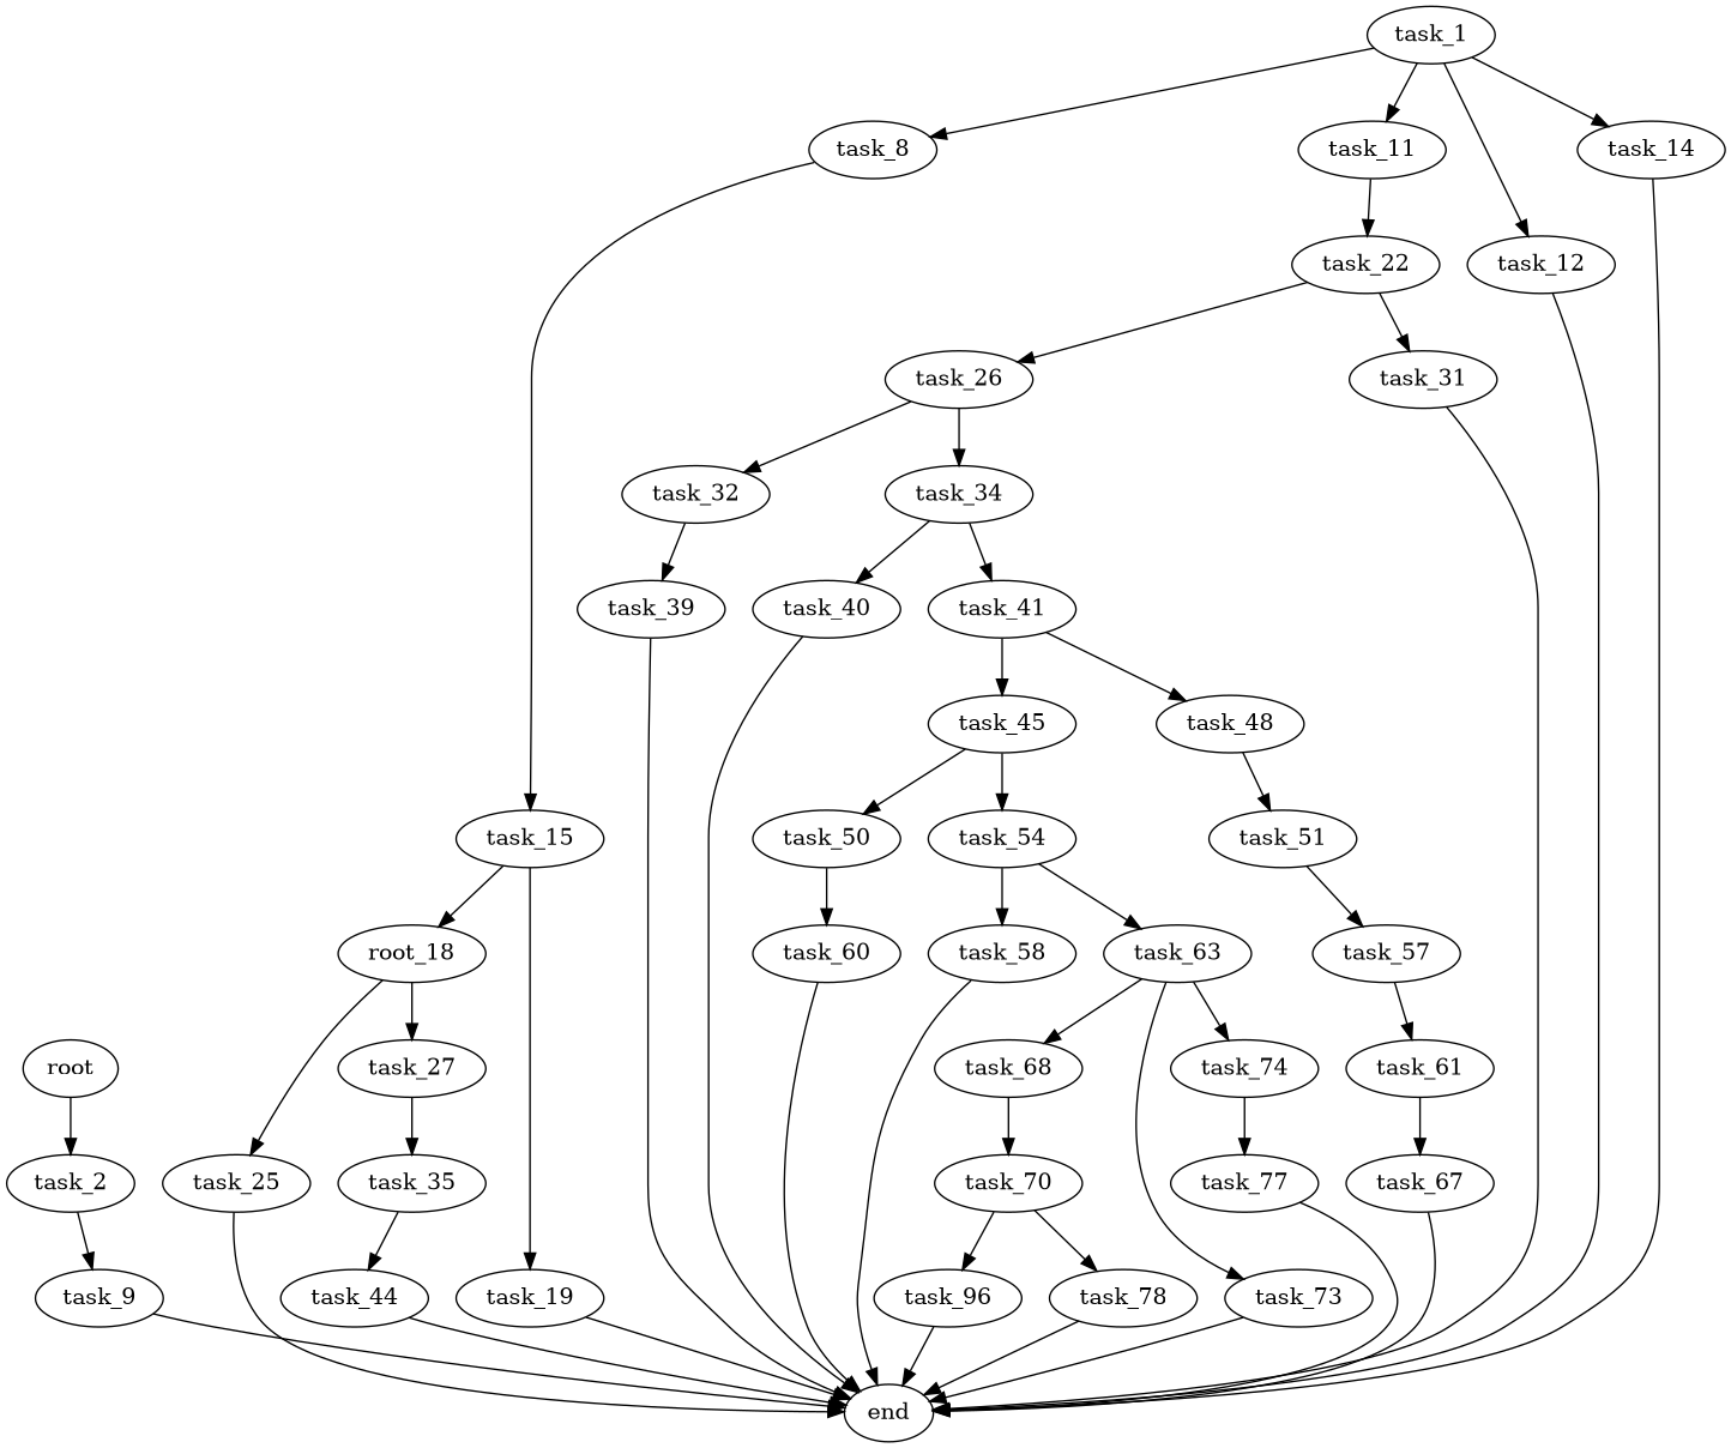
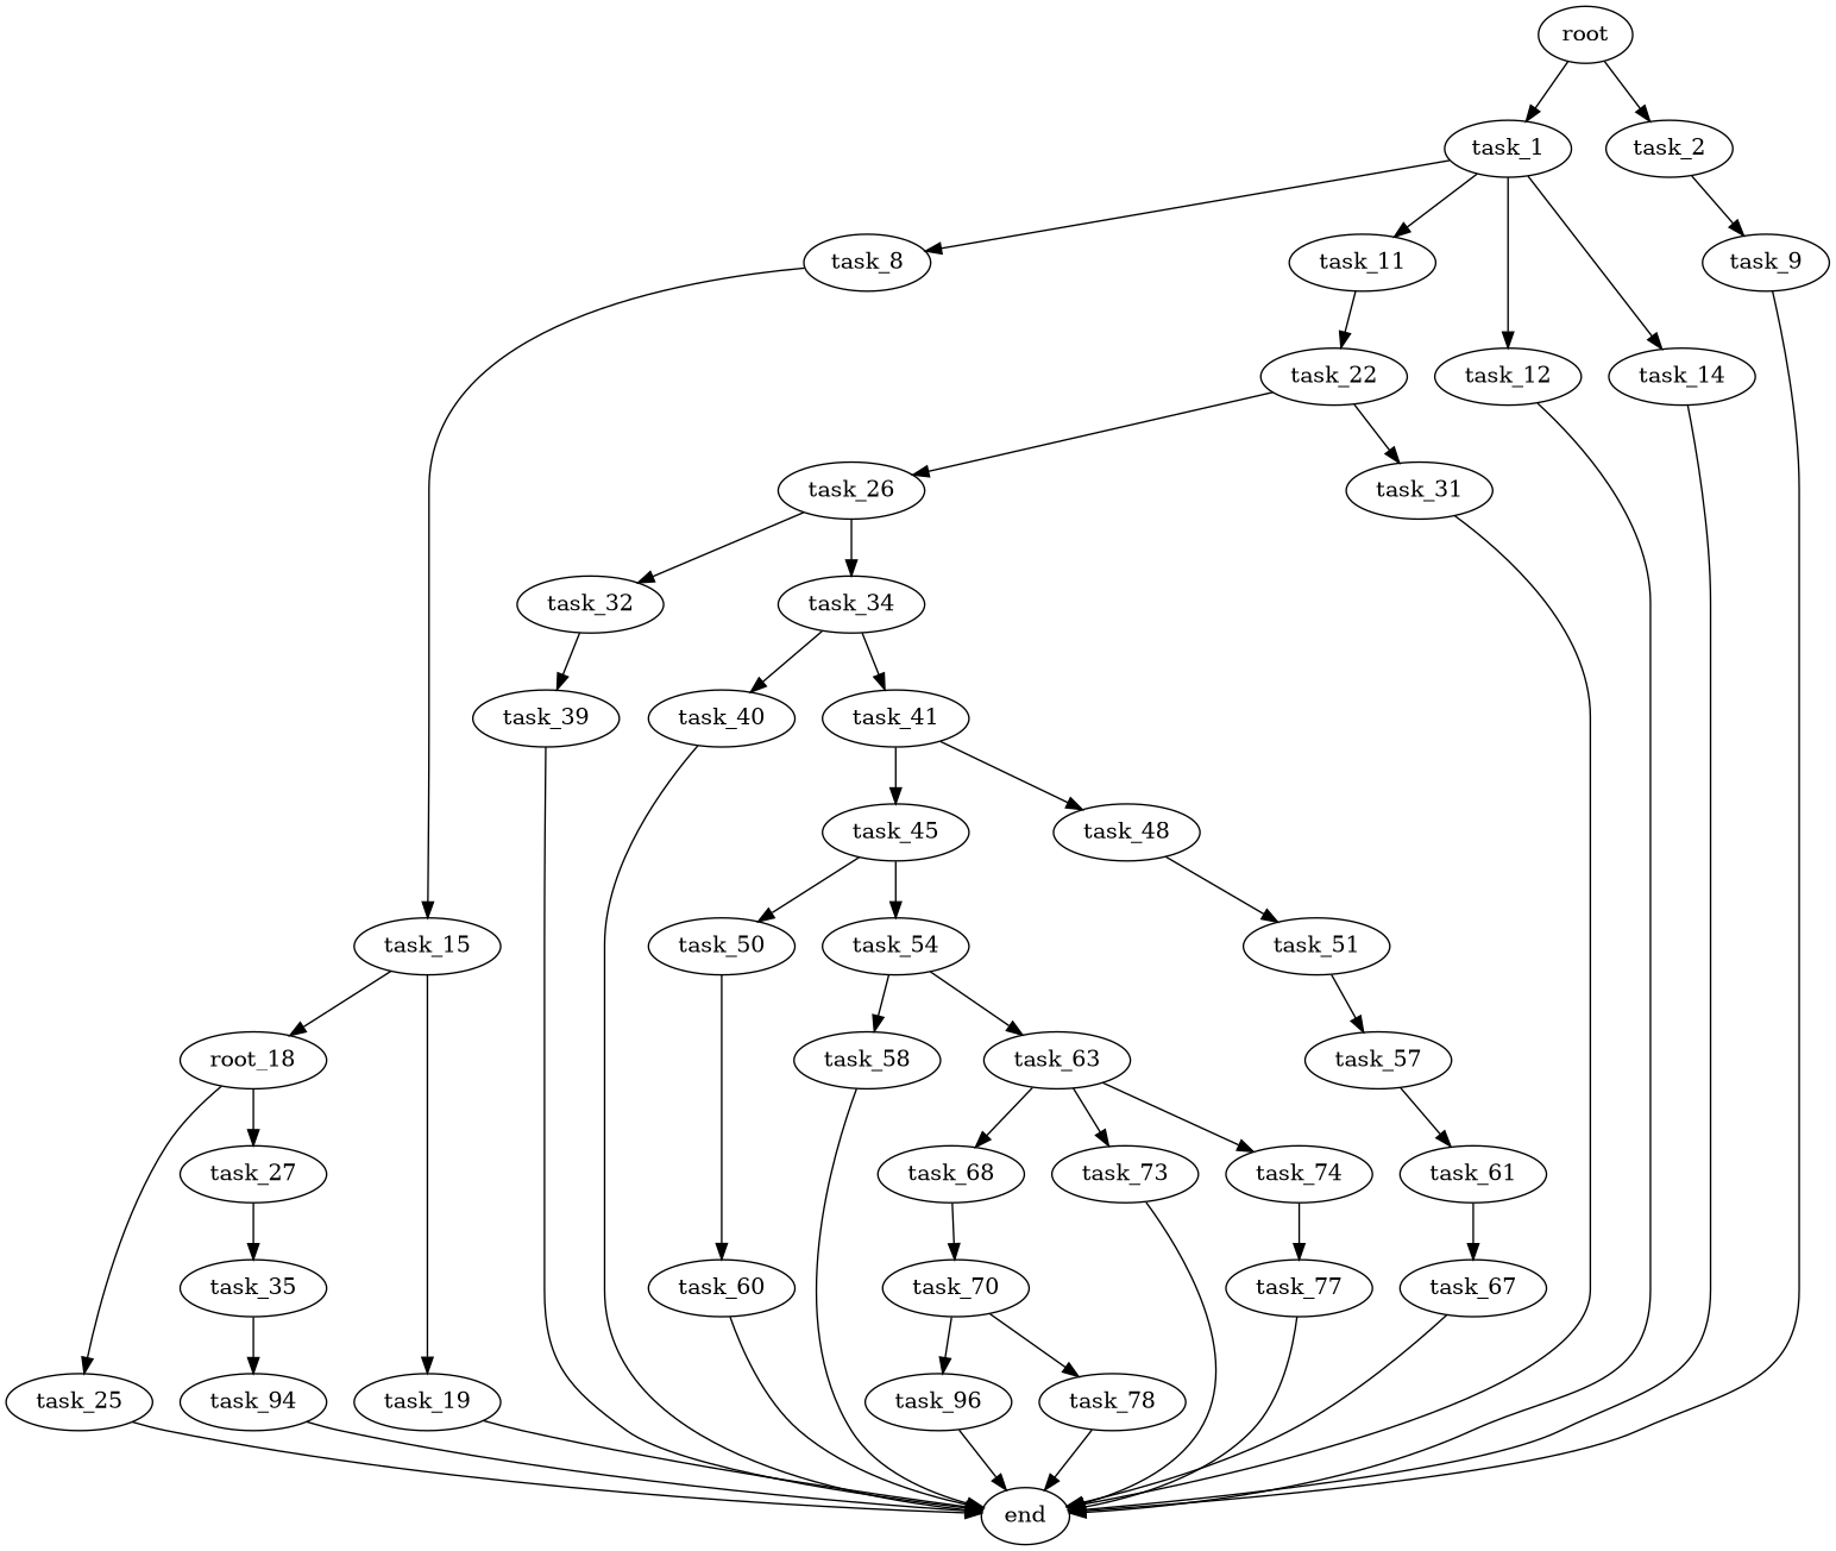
  digraph {
    root
    task_1
    task_2
    task_8
    task_11
    task_12
    task_14
    task_9
    task_15
    task_22
    end
    n12 [label=root_18]
    task_19
    task_26
    task_31
    task_25
    task_27
    task_35
    task_32
    task_34
    task_39
    task_40
    task_41
-   task_44
+   task_44 [label=task_94]
    task_45
    task_48
    task_50
    task_54
    task_51
    task_60
    task_58
    task_63
    task_57
    task_61
    task_68
    task_73
    task_74
    task_67
    task_70
    task_77
    n41 [label=task_96]
    task_78
+   root -> task_1
    root -> task_2
    task_1 -> task_8
    task_1 -> task_11
    task_1 -> task_12
    task_1 -> task_14
    task_2 -> task_9
    task_8 -> task_15
    task_11 -> task_22
    task_12 -> end
    task_14 -> end
    task_9 -> end
    task_15 -> n12
    task_15 -> task_19
    task_22 -> task_26
    task_22 -> task_31
    n12 -> task_25
    n12 -> task_27
    task_19 -> end
    task_26 -> task_32
    task_26 -> task_34
    task_31 -> end
    task_25 -> end
    task_27 -> task_35
    task_35 -> task_44
    task_32 -> task_39
    task_34 -> task_40
    task_34 -> task_41
    task_39 -> end
    task_40 -> end
    task_41 -> task_45
    task_41 -> task_48
    task_44 -> end
    task_45 -> task_50
    task_45 -> task_54
    task_48 -> task_51
    task_50 -> task_60
    task_54 -> task_58
    task_54 -> task_63
    task_51 -> task_57
    task_60 -> end
    task_58 -> end
    task_63 -> task_68
    task_63 -> task_73
    task_63 -> task_74
    task_57 -> task_61
    task_61 -> task_67
    task_68 -> task_70
    task_73 -> end
    task_74 -> task_77
    task_67 -> end
    task_70 -> n41
    task_70 -> task_78
    task_77 -> end
    n41 -> end
    task_78 -> end
  }
